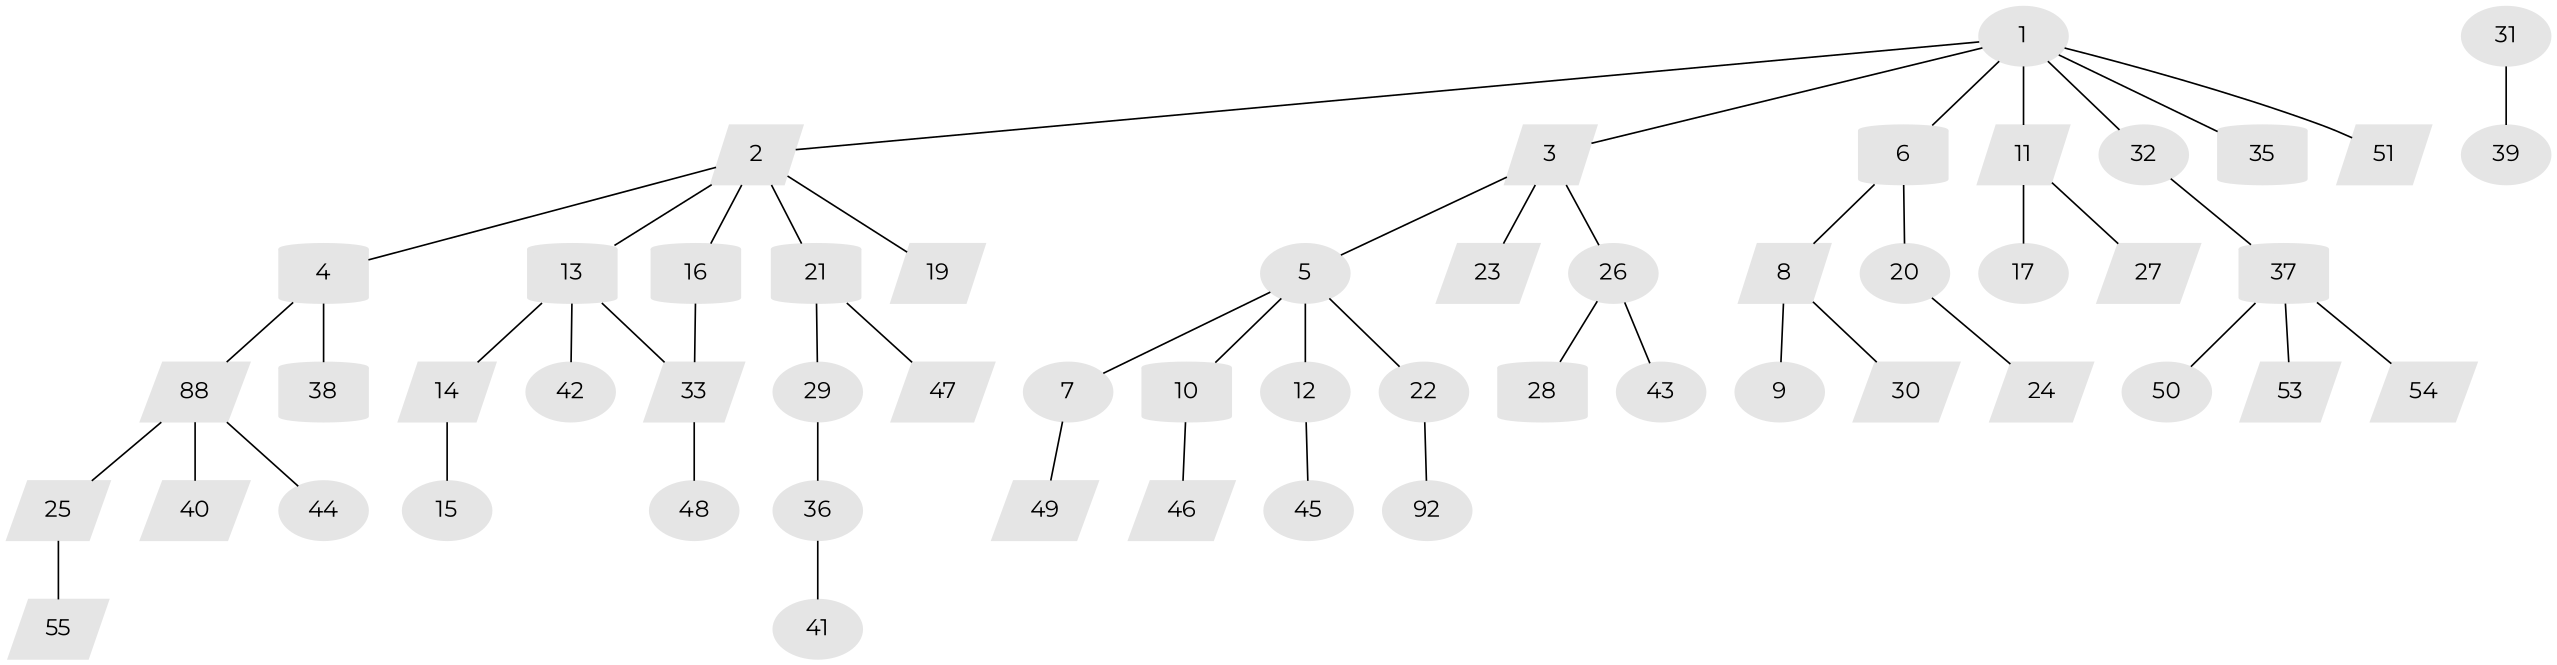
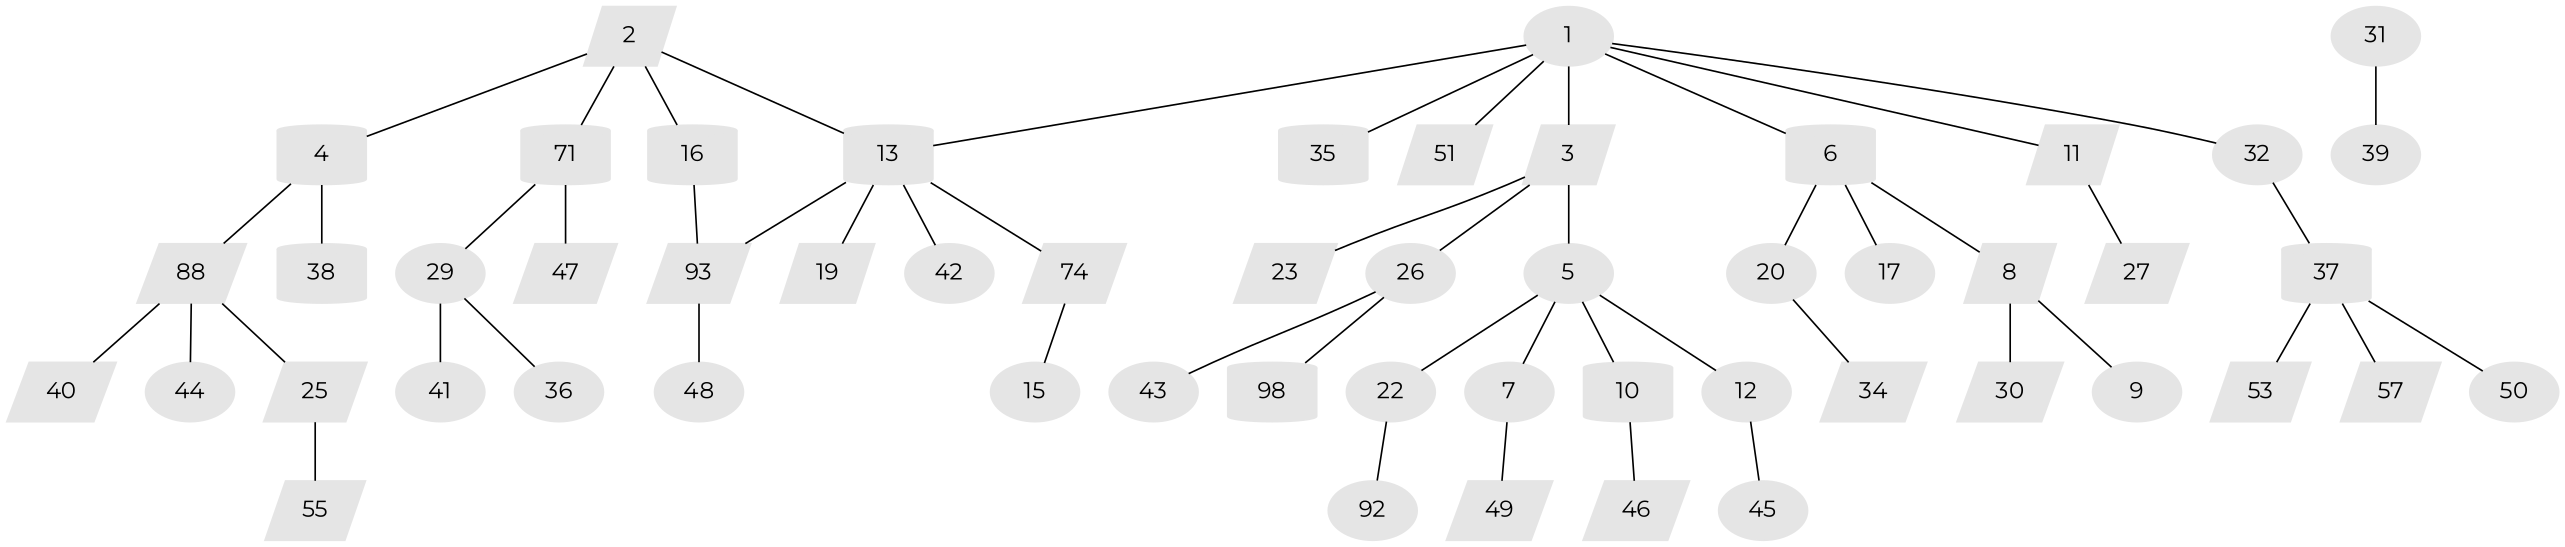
  graph {
    fontname=Montserrat
    node [color=gray90 fontname=Montserrat shape=ellipse style=filled]
    edge [fontname=Montserrat]
    2 [shape=parallelogram]
    1
    3 [shape=parallelogram]
    6 [shape=cylinder]
    11 [shape=parallelogram]
    32
    35 [shape=cylinder]
    51 [shape=parallelogram]
    4 [shape=cylinder]
    13 [shape=cylinder]
    16 [shape=cylinder]
-   21 [shape=cylinder]
+   21 [shape=cylinder label=71]
    5
    23 [shape=parallelogram]
    26
    8 [shape=parallelogram]
    20
    17
    27 [shape=parallelogram]
    37 [shape=cylinder]
    n21 [label=88 shape=parallelogram]
    38 [shape=cylinder]
-   14 [shape=parallelogram]
+   14 [shape=parallelogram label=74]
    19 [shape=parallelogram]
    42
-   33 [shape=parallelogram]
+   33 [shape=parallelogram label=93]
    29
    47 [shape=parallelogram]
    7
    10 [shape=cylinder]
    12
    22
-   28 [shape=cylinder]
+   28 [shape=cylinder label=98]
    43
    25 [shape=parallelogram]
    40 [shape=parallelogram]
    44
    49 [shape=parallelogram]
    46 [shape=parallelogram]
    45
    n41 [label=92]
    9
    30 [shape=parallelogram]
-   24 [shape=parallelogram]
+   24 [shape=parallelogram label=34]
    15
    31
    39
    48
    55 [shape=parallelogram]
    36
    41
    50
    53 [shape=parallelogram]
-   54 [shape=parallelogram]
+   54 [shape=parallelogram label=57]
    2 -- 4
    2 -- 13
    2 -- 16
    2 -- 21
-   1 -- 2
+   1 -- 13
    1 -- 3
    1 -- 6
    1 -- 11
    1 -- 32
    1 -- 35
    1 -- 51
    3 -- 5
    3 -- 23
    3 -- 26
    6 -- 8
    6 -- 20
-   11 -- 17
+   6 -- 17
    11 -- 27
    32 -- 37
    4 -- n21
    4 -- 38
    13 -- 14
-   2 -- 19
+   13 -- 19
    13 -- 42
    13 -- 33
    16 -- 33
    21 -- 29
    21 -- 47
    5 -- 7
    5 -- 10
    5 -- 12
    5 -- 22
    26 -- 28
    26 -- 43
    8 -- 9
    8 -- 30
    20 -- 24
    37 -- 50
    37 -- 53
    37 -- 54
    n21 -- 25
    n21 -- 40
    n21 -- 44
    14 -- 15
    33 -- 48
    29 -- 36
-   36 -- 41
+   29 -- 41
    7 -- 49
    10 -- 46
    12 -- 45
    22 -- n41
    25 -- 55
    31 -- 39
  }
